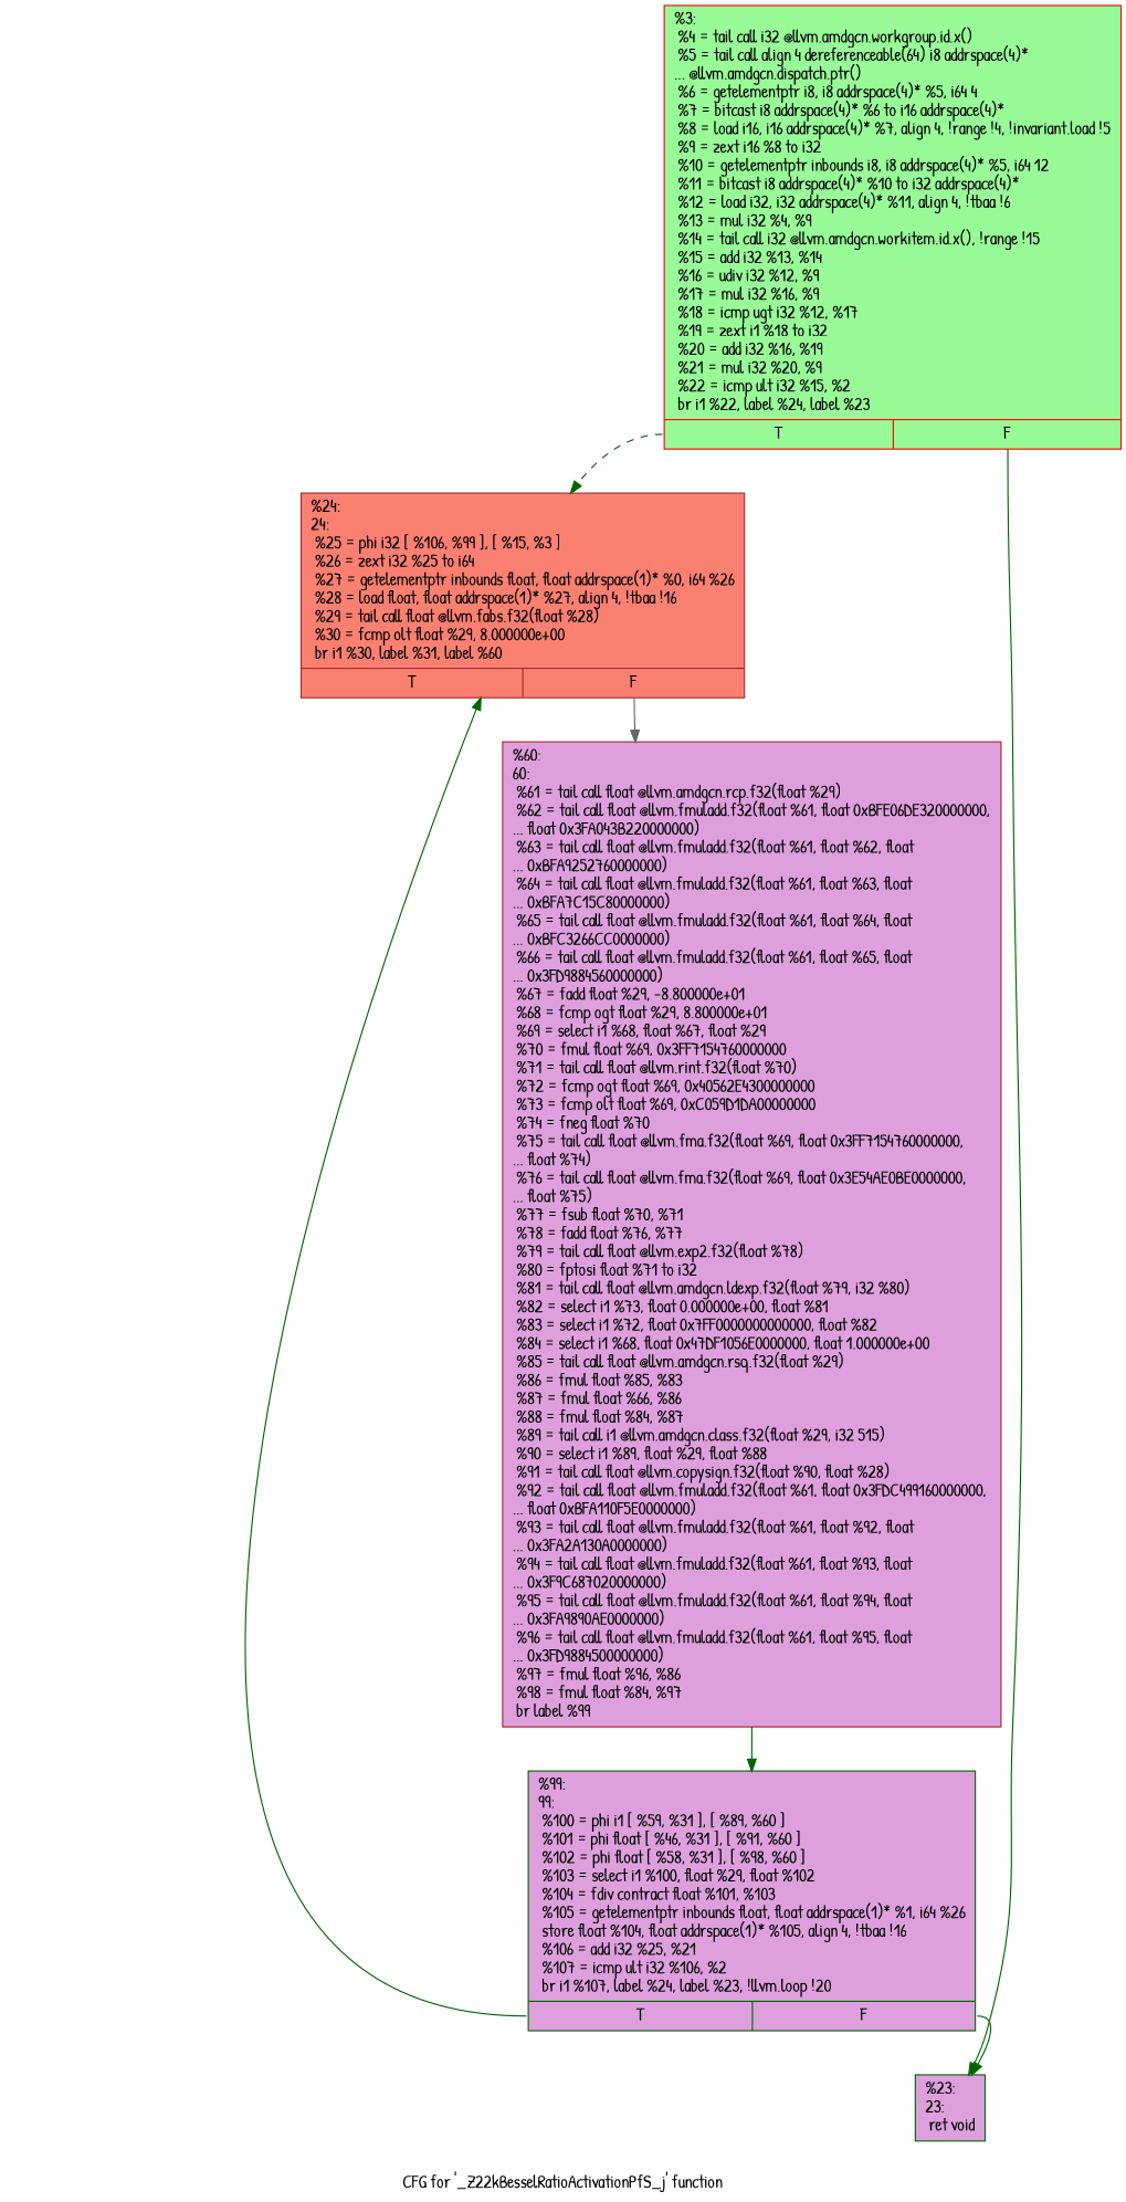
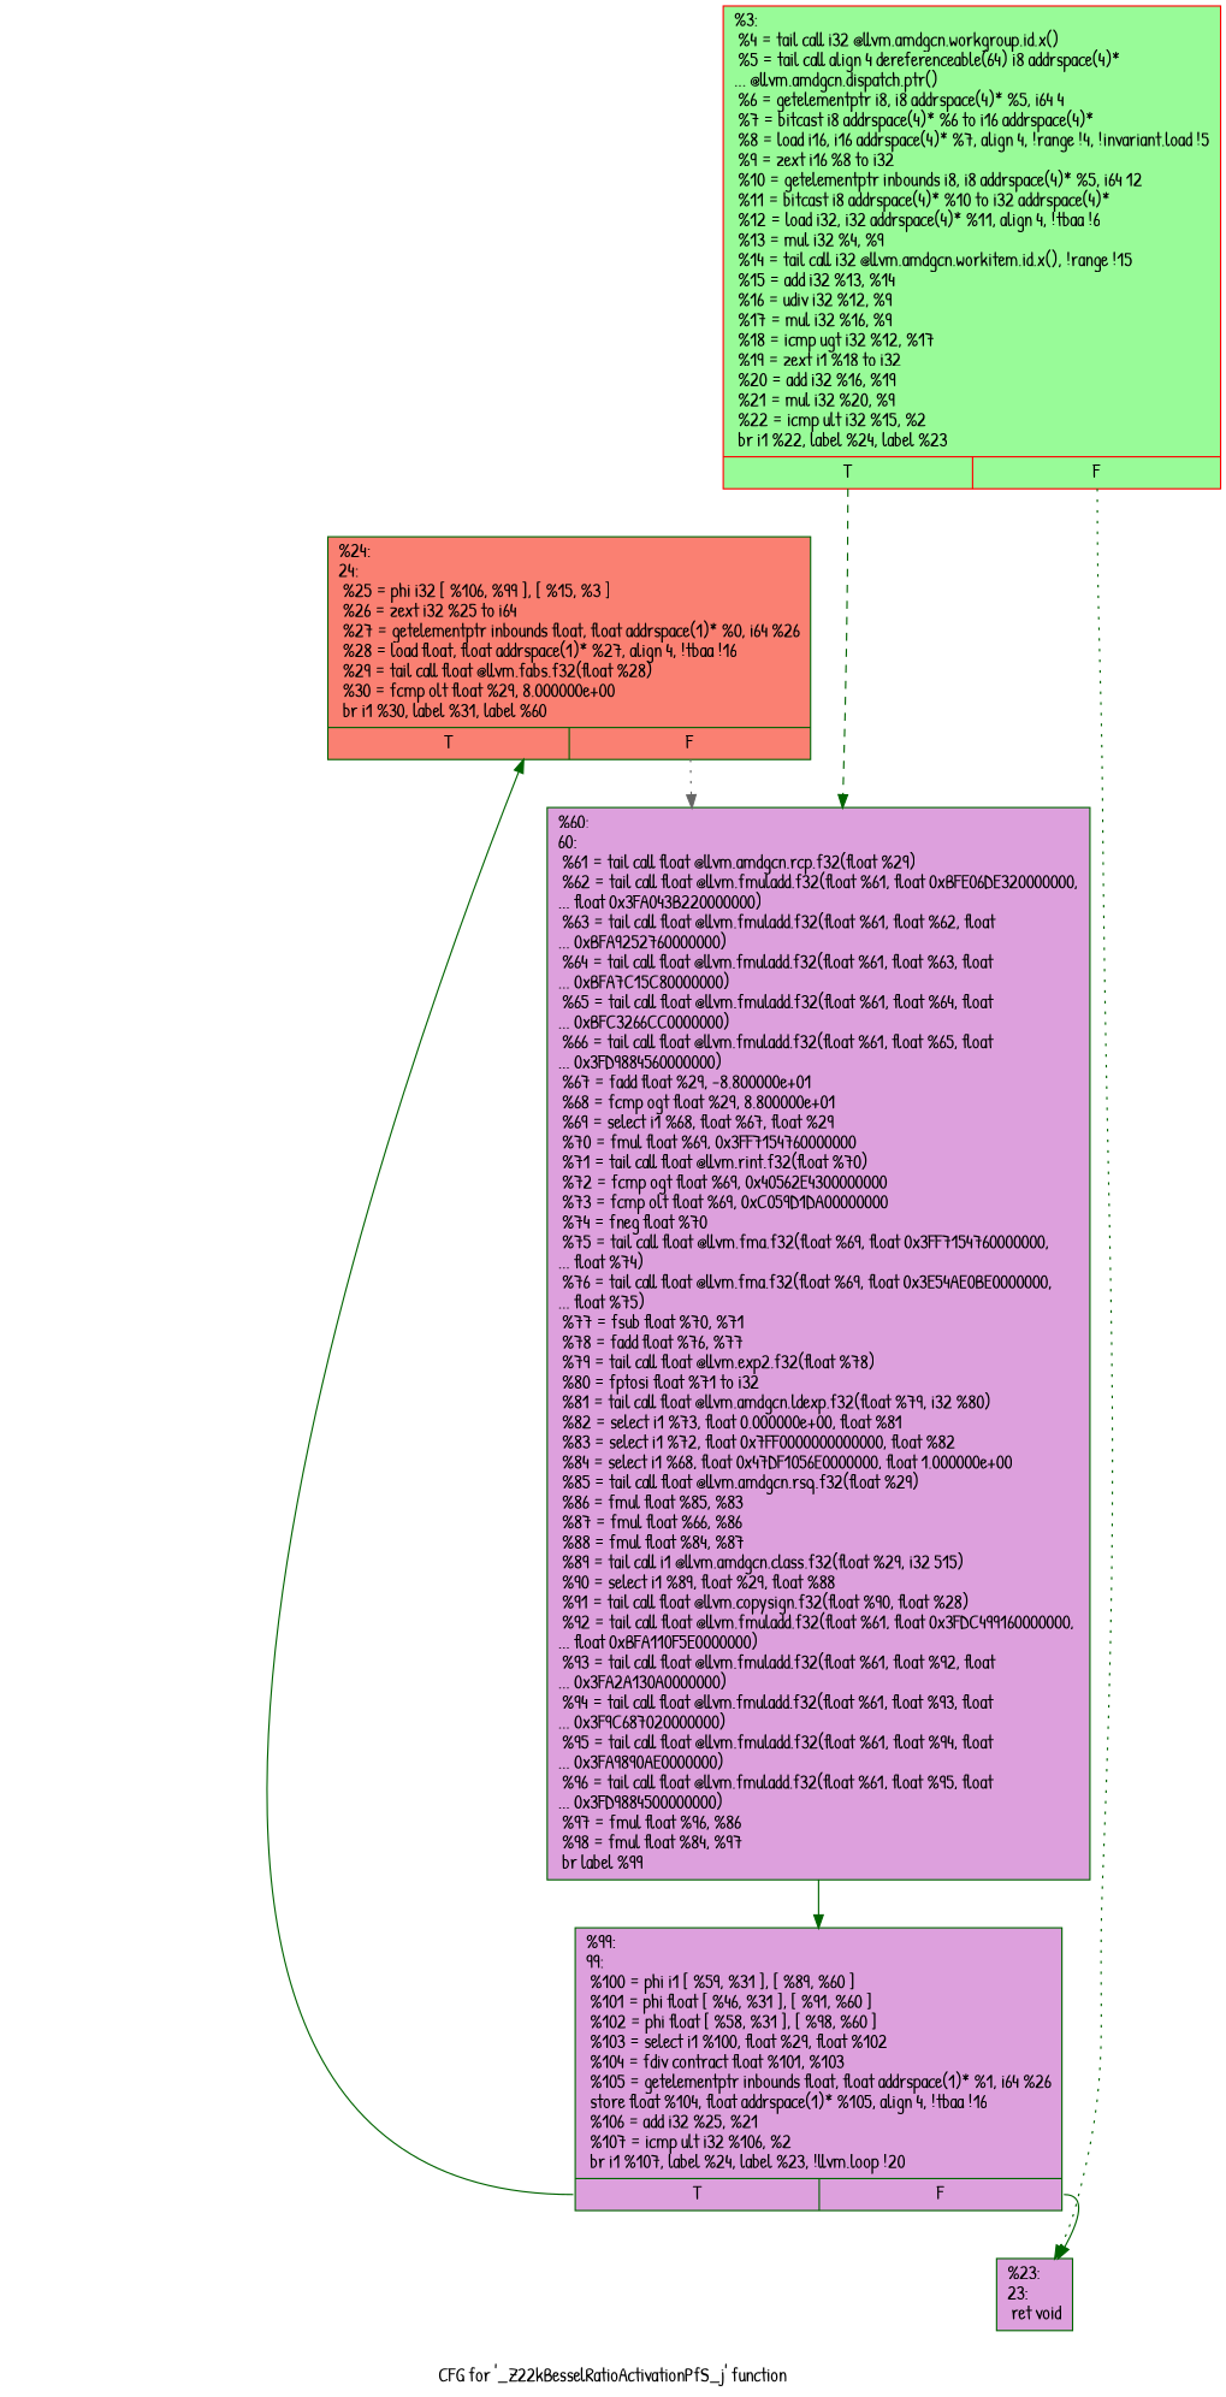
  digraph {
    fontname="Patrick Hand"
    label="CFG for '_Z22kBesselRatioActivationPfS_j' function"
    node [color=brown fillcolor=plum fontname="Patrick Hand" shape=record style=filled]
    edge [color=darkgreen fontname="Patrick Hand" style=solid tailport=s0]
    n1 [color=red fillcolor=palegreen label="{%3:\l  %4 = tail call i32 @llvm.amdgcn.workgroup.id.x()\l  %5 = tail call align 4 dereferenceable(64) i8 addrspace(4)*\l... @llvm.amdgcn.dispatch.ptr()\l  %6 = getelementptr i8, i8 addrspace(4)* %5, i64 4\l  %7 = bitcast i8 addrspace(4)* %6 to i16 addrspace(4)*\l  %8 = load i16, i16 addrspace(4)* %7, align 4, !range !4, !invariant.load !5\l  %9 = zext i16 %8 to i32\l  %10 = getelementptr inbounds i8, i8 addrspace(4)* %5, i64 12\l  %11 = bitcast i8 addrspace(4)* %10 to i32 addrspace(4)*\l  %12 = load i32, i32 addrspace(4)* %11, align 4, !tbaa !6\l  %13 = mul i32 %4, %9\l  %14 = tail call i32 @llvm.amdgcn.workitem.id.x(), !range !15\l  %15 = add i32 %13, %14\l  %16 = udiv i32 %12, %9\l  %17 = mul i32 %16, %9\l  %18 = icmp ugt i32 %12, %17\l  %19 = zext i1 %18 to i32\l  %20 = add i32 %16, %19\l  %21 = mul i32 %20, %9\l  %22 = icmp ult i32 %15, %2\l  br i1 %22, label %24, label %23\l|{<s0>T|<s1>F}}"]
-   n2 [fillcolor=salmon label="{%24:\l24:                                               \l  %25 = phi i32 [ %106, %99 ], [ %15, %3 ]\l  %26 = zext i32 %25 to i64\l  %27 = getelementptr inbounds float, float addrspace(1)* %0, i64 %26\l  %28 = load float, float addrspace(1)* %27, align 4, !tbaa !16\l  %29 = tail call float @llvm.fabs.f32(float %28)\l  %30 = fcmp olt float %29, 8.000000e+00\l  br i1 %30, label %31, label %60\l|{<s0>T|<s1>F}}"]
+   n2 [color=darkgreen fillcolor=salmon label="{%24:\l24:                                               \l  %25 = phi i32 [ %106, %99 ], [ %15, %3 ]\l  %26 = zext i32 %25 to i64\l  %27 = getelementptr inbounds float, float addrspace(1)* %0, i64 %26\l  %28 = load float, float addrspace(1)* %27, align 4, !tbaa !16\l  %29 = tail call float @llvm.fabs.f32(float %28)\l  %30 = fcmp olt float %29, 8.000000e+00\l  br i1 %30, label %31, label %60\l|{<s0>T|<s1>F}}"]
    n3 [color=darkgreen label="{%23:\l23:                                               \l  ret void\l}"]
-   n4 [label="{%60:\l60:                                               \l  %61 = tail call float @llvm.amdgcn.rcp.f32(float %29)\l  %62 = tail call float @llvm.fmuladd.f32(float %61, float 0xBFE06DE320000000,\l... float 0x3FA043B220000000)\l  %63 = tail call float @llvm.fmuladd.f32(float %61, float %62, float\l... 0xBFA9252760000000)\l  %64 = tail call float @llvm.fmuladd.f32(float %61, float %63, float\l... 0xBFA7C15C80000000)\l  %65 = tail call float @llvm.fmuladd.f32(float %61, float %64, float\l... 0xBFC3266CC0000000)\l  %66 = tail call float @llvm.fmuladd.f32(float %61, float %65, float\l... 0x3FD9884560000000)\l  %67 = fadd float %29, -8.800000e+01\l  %68 = fcmp ogt float %29, 8.800000e+01\l  %69 = select i1 %68, float %67, float %29\l  %70 = fmul float %69, 0x3FF7154760000000\l  %71 = tail call float @llvm.rint.f32(float %70)\l  %72 = fcmp ogt float %69, 0x40562E4300000000\l  %73 = fcmp olt float %69, 0xC059D1DA00000000\l  %74 = fneg float %70\l  %75 = tail call float @llvm.fma.f32(float %69, float 0x3FF7154760000000,\l... float %74)\l  %76 = tail call float @llvm.fma.f32(float %69, float 0x3E54AE0BE0000000,\l... float %75)\l  %77 = fsub float %70, %71\l  %78 = fadd float %76, %77\l  %79 = tail call float @llvm.exp2.f32(float %78)\l  %80 = fptosi float %71 to i32\l  %81 = tail call float @llvm.amdgcn.ldexp.f32(float %79, i32 %80)\l  %82 = select i1 %73, float 0.000000e+00, float %81\l  %83 = select i1 %72, float 0x7FF0000000000000, float %82\l  %84 = select i1 %68, float 0x47DF1056E0000000, float 1.000000e+00\l  %85 = tail call float @llvm.amdgcn.rsq.f32(float %29)\l  %86 = fmul float %85, %83\l  %87 = fmul float %66, %86\l  %88 = fmul float %84, %87\l  %89 = tail call i1 @llvm.amdgcn.class.f32(float %29, i32 515)\l  %90 = select i1 %89, float %29, float %88\l  %91 = tail call float @llvm.copysign.f32(float %90, float %28)\l  %92 = tail call float @llvm.fmuladd.f32(float %61, float 0x3FDC499160000000,\l... float 0xBFA110F5E0000000)\l  %93 = tail call float @llvm.fmuladd.f32(float %61, float %92, float\l... 0x3FA2A130A0000000)\l  %94 = tail call float @llvm.fmuladd.f32(float %61, float %93, float\l... 0x3F9C687020000000)\l  %95 = tail call float @llvm.fmuladd.f32(float %61, float %94, float\l... 0x3FA9890AE0000000)\l  %96 = tail call float @llvm.fmuladd.f32(float %61, float %95, float\l... 0x3FD9884500000000)\l  %97 = fmul float %96, %86\l  %98 = fmul float %84, %97\l  br label %99\l}"]
+   n4 [color=darkgreen label="{%60:\l60:                                               \l  %61 = tail call float @llvm.amdgcn.rcp.f32(float %29)\l  %62 = tail call float @llvm.fmuladd.f32(float %61, float 0xBFE06DE320000000,\l... float 0x3FA043B220000000)\l  %63 = tail call float @llvm.fmuladd.f32(float %61, float %62, float\l... 0xBFA9252760000000)\l  %64 = tail call float @llvm.fmuladd.f32(float %61, float %63, float\l... 0xBFA7C15C80000000)\l  %65 = tail call float @llvm.fmuladd.f32(float %61, float %64, float\l... 0xBFC3266CC0000000)\l  %66 = tail call float @llvm.fmuladd.f32(float %61, float %65, float\l... 0x3FD9884560000000)\l  %67 = fadd float %29, -8.800000e+01\l  %68 = fcmp ogt float %29, 8.800000e+01\l  %69 = select i1 %68, float %67, float %29\l  %70 = fmul float %69, 0x3FF7154760000000\l  %71 = tail call float @llvm.rint.f32(float %70)\l  %72 = fcmp ogt float %69, 0x40562E4300000000\l  %73 = fcmp olt float %69, 0xC059D1DA00000000\l  %74 = fneg float %70\l  %75 = tail call float @llvm.fma.f32(float %69, float 0x3FF7154760000000,\l... float %74)\l  %76 = tail call float @llvm.fma.f32(float %69, float 0x3E54AE0BE0000000,\l... float %75)\l  %77 = fsub float %70, %71\l  %78 = fadd float %76, %77\l  %79 = tail call float @llvm.exp2.f32(float %78)\l  %80 = fptosi float %71 to i32\l  %81 = tail call float @llvm.amdgcn.ldexp.f32(float %79, i32 %80)\l  %82 = select i1 %73, float 0.000000e+00, float %81\l  %83 = select i1 %72, float 0x7FF0000000000000, float %82\l  %84 = select i1 %68, float 0x47DF1056E0000000, float 1.000000e+00\l  %85 = tail call float @llvm.amdgcn.rsq.f32(float %29)\l  %86 = fmul float %85, %83\l  %87 = fmul float %66, %86\l  %88 = fmul float %84, %87\l  %89 = tail call i1 @llvm.amdgcn.class.f32(float %29, i32 515)\l  %90 = select i1 %89, float %29, float %88\l  %91 = tail call float @llvm.copysign.f32(float %90, float %28)\l  %92 = tail call float @llvm.fmuladd.f32(float %61, float 0x3FDC499160000000,\l... float 0xBFA110F5E0000000)\l  %93 = tail call float @llvm.fmuladd.f32(float %61, float %92, float\l... 0x3FA2A130A0000000)\l  %94 = tail call float @llvm.fmuladd.f32(float %61, float %93, float\l... 0x3F9C687020000000)\l  %95 = tail call float @llvm.fmuladd.f32(float %61, float %94, float\l... 0x3FA9890AE0000000)\l  %96 = tail call float @llvm.fmuladd.f32(float %61, float %95, float\l... 0x3FD9884500000000)\l  %97 = fmul float %96, %86\l  %98 = fmul float %84, %97\l  br label %99\l}"]
    n5 [color=darkgreen label="{%99:\l99:                                               \l  %100 = phi i1 [ %59, %31 ], [ %89, %60 ]\l  %101 = phi float [ %46, %31 ], [ %91, %60 ]\l  %102 = phi float [ %58, %31 ], [ %98, %60 ]\l  %103 = select i1 %100, float %29, float %102\l  %104 = fdiv contract float %101, %103\l  %105 = getelementptr inbounds float, float addrspace(1)* %1, i64 %26\l  store float %104, float addrspace(1)* %105, align 4, !tbaa !16\l  %106 = add i32 %25, %21\l  %107 = icmp ult i32 %106, %2\l  br i1 %107, label %24, label %23, !llvm.loop !20\l|{<s0>T|<s1>F}}"]
-   n1 -> n2 [style=dashed]
-   n1 -> n3 [tailport=s1]
-   n2 -> n4 [color=gray40 tailport=s1]
+   n1 -> n4 [style=dashed]
+   n1 -> n3 [style=dotted tailport=s1]
+   n2 -> n4 [color=gray40 style=dotted tailport=s1]
    n4 -> n5
    n5 -> n2
    n5 -> n3 [tailport=s1]
  }
